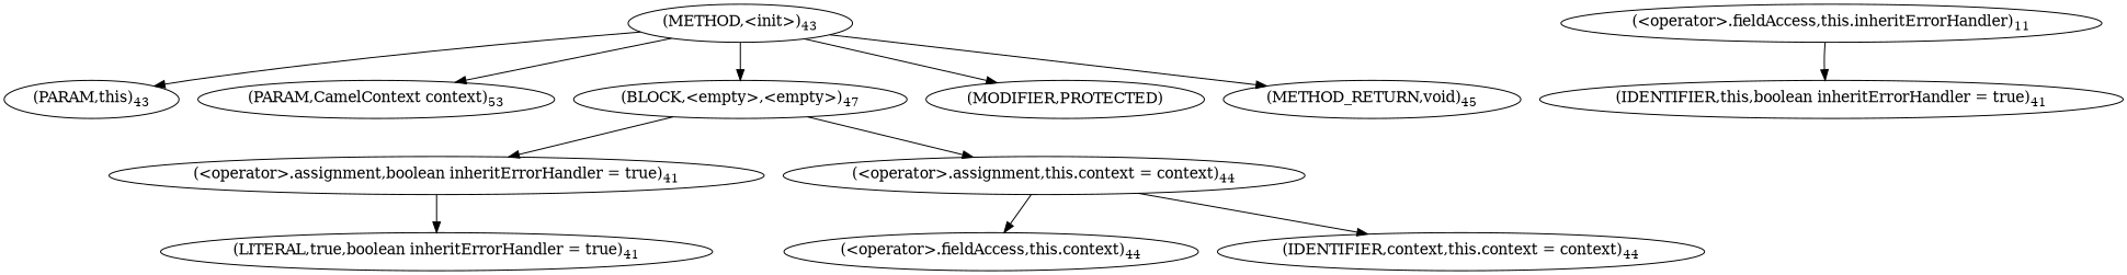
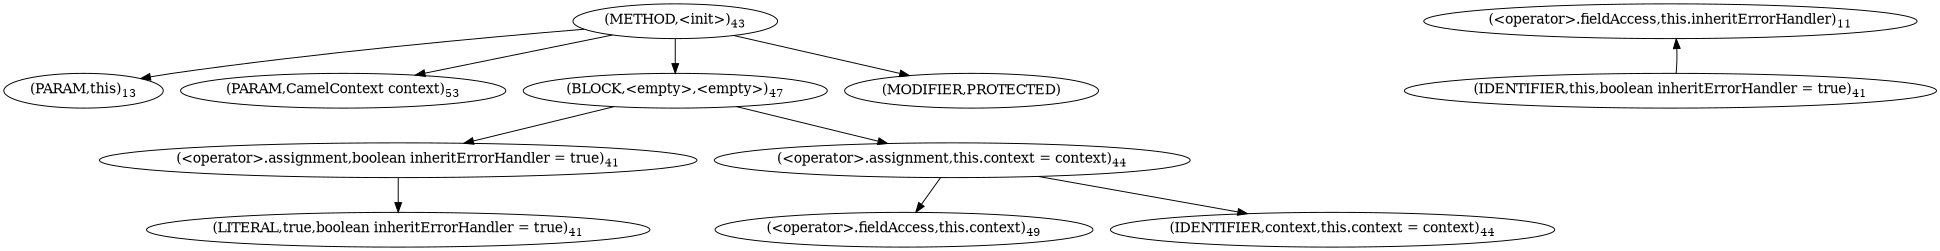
  digraph {
    n1 [label=<(METHOD,&lt;init&gt;)<SUB>43</SUB>>]
-   n2 [label=<(PARAM,this)<SUB>43</SUB>>]
+   n2 [label=<(PARAM,this)<SUB>13</SUB>>]
    n3 [label=<(PARAM,CamelContext context)<SUB>53</SUB>>]
    n4 [label=<(BLOCK,&lt;empty&gt;,&lt;empty&gt;)<SUB>47</SUB>>]
    n5 [label=<(MODIFIER,PROTECTED)>]
-   n6 [label=<(METHOD_RETURN,void)<SUB>45</SUB>>]
    n7 [label=<(&lt;operator&gt;.assignment,boolean inheritErrorHandler = true)<SUB>41</SUB>>]
    n8 [label=<(&lt;operator&gt;.assignment,this.context = context)<SUB>44</SUB>>]
    n9 [label=<(LITERAL,true,boolean inheritErrorHandler = true)<SUB>41</SUB>>]
-   n10 [label=<(&lt;operator&gt;.fieldAccess,this.context)<SUB>44</SUB>>]
+   n10 [label=<(&lt;operator&gt;.fieldAccess,this.context)<SUB>49</SUB>>]
    n11 [label=<(IDENTIFIER,context,this.context = context)<SUB>44</SUB>>]
    n12 [label=<(&lt;operator&gt;.fieldAccess,this.inheritErrorHandler)<SUB>11</SUB>>]
    n13 [label=<(IDENTIFIER,this,boolean inheritErrorHandler = true)<SUB>41</SUB>>]
    n1 -> n2
    n1 -> n3
    n1 -> n4
    n1 -> n5
-   n1 -> n6
    n4 -> n7
    n4 -> n8
    n7 -> n9
    n8 -> n10
    n8 -> n11
-   n12 -> n13
+   n13 -> n12
  }
